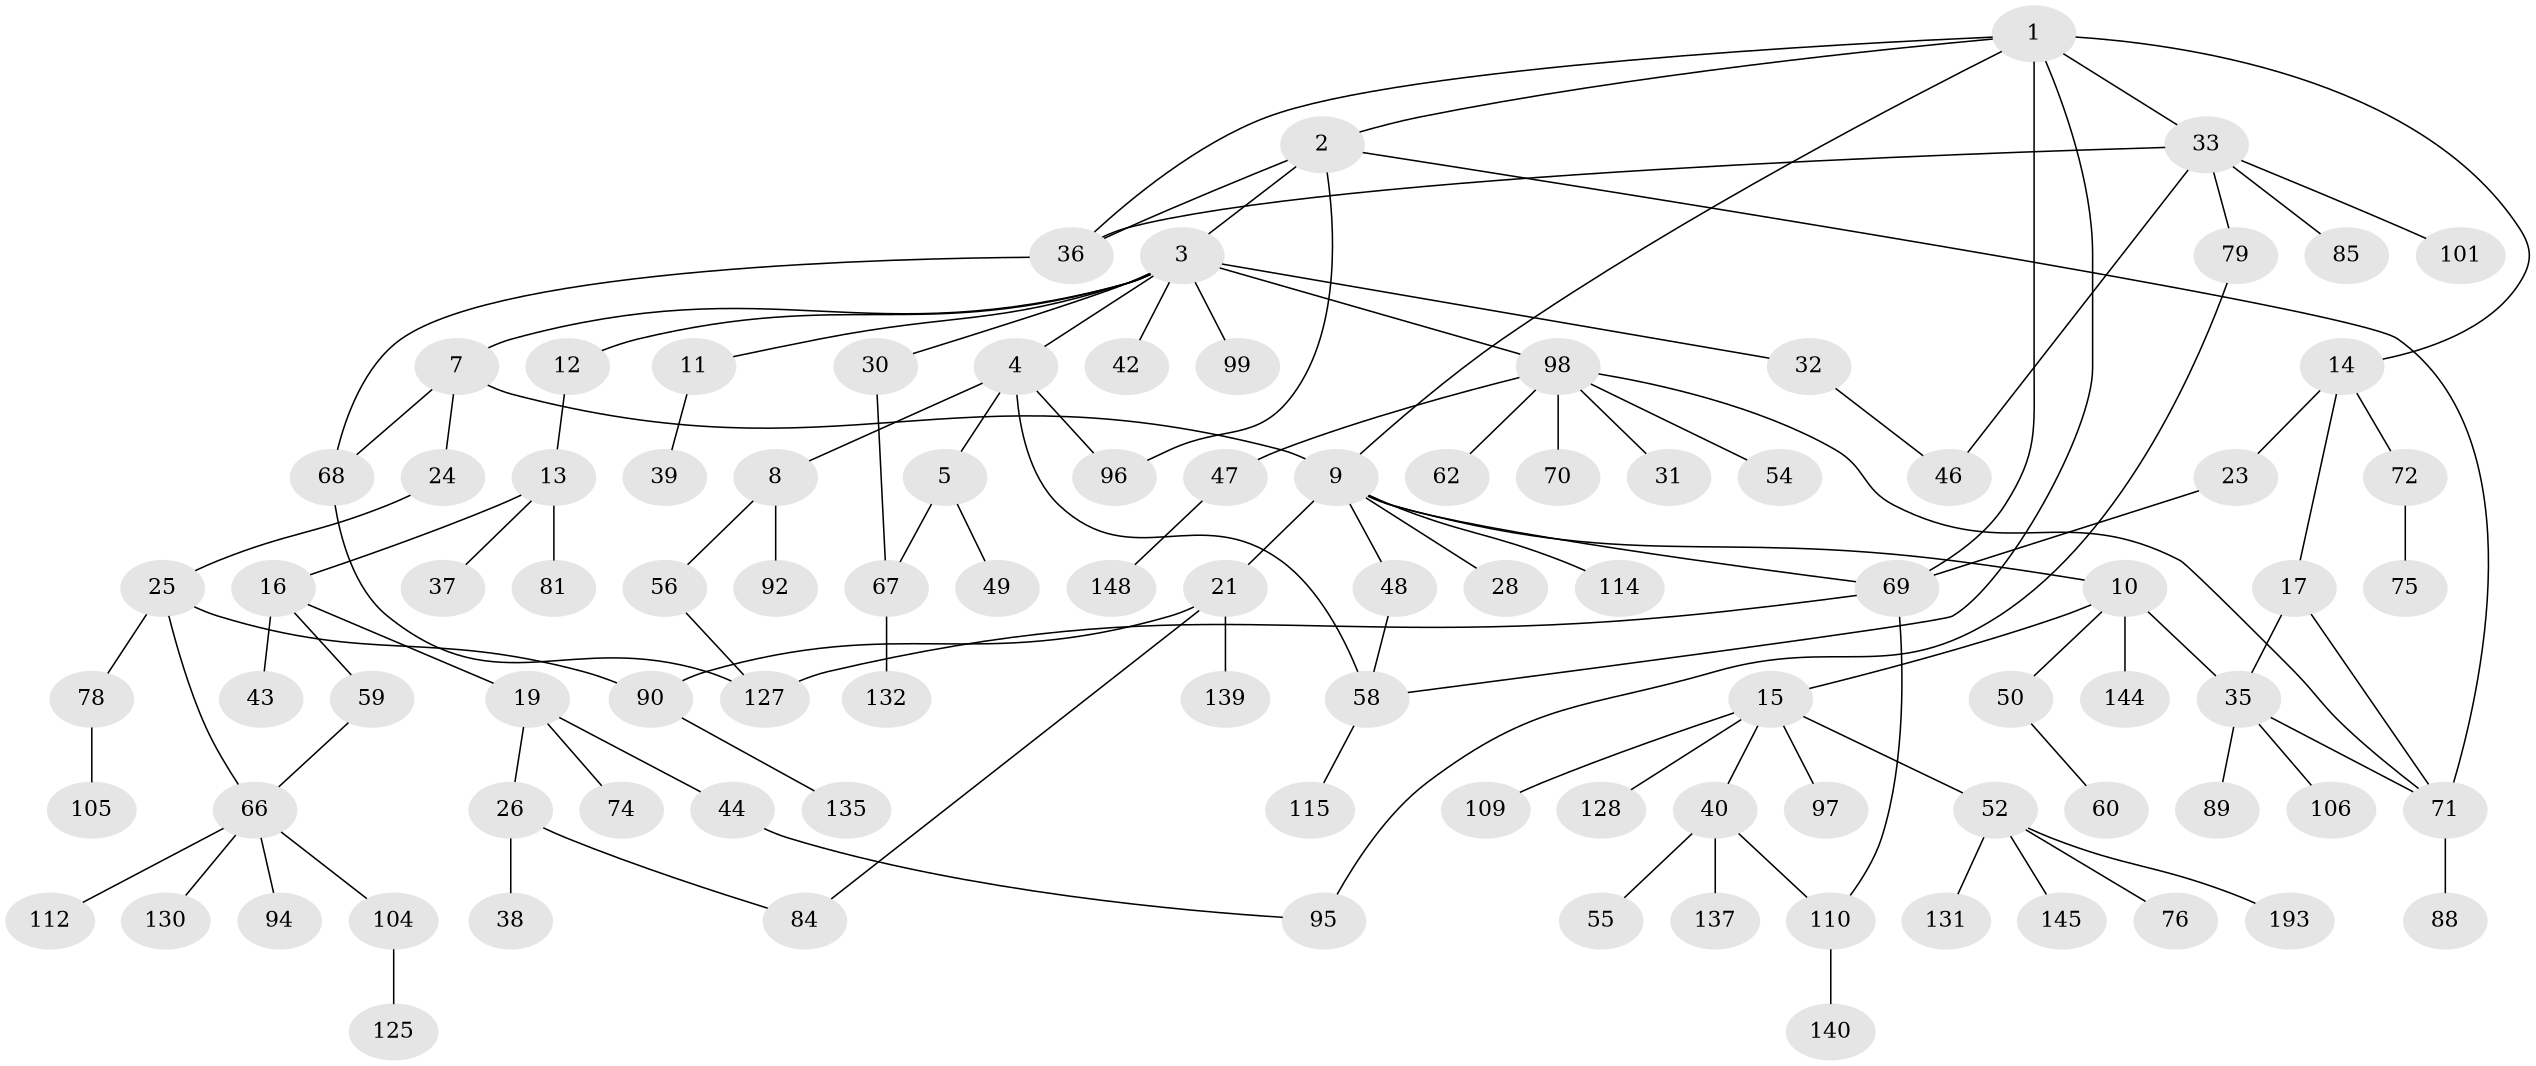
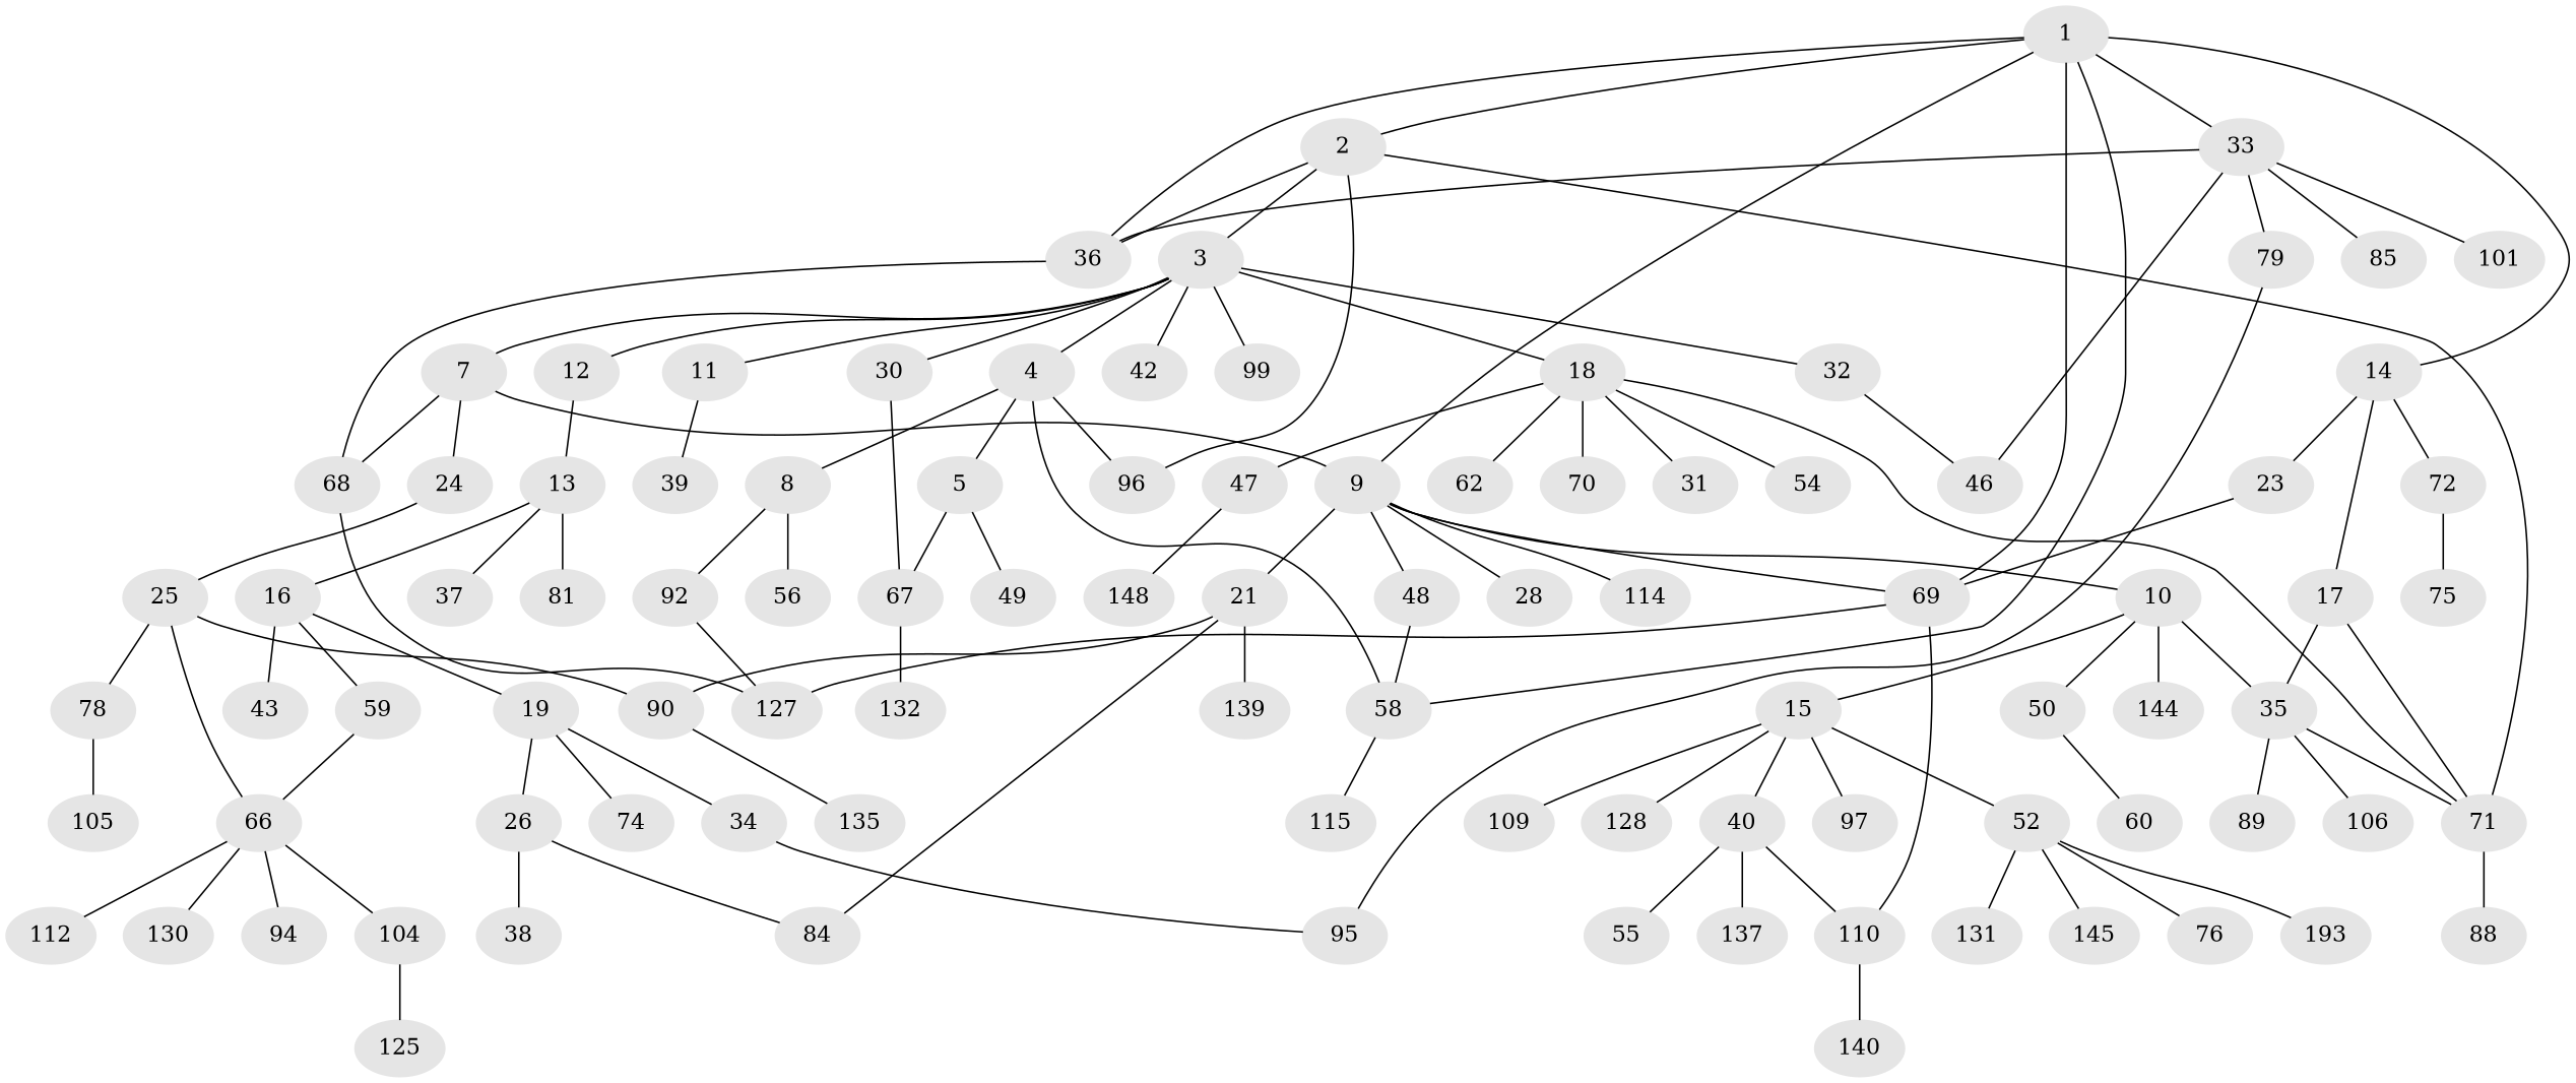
  graph {
    node [color=gray90 style=filled]
    1 [super="+124"]
    2 [super="+22"]
    9 [super="+100"]
    14 [super="+64"]
    33 [super="+45"]
    36 [super="+83"]
    58 [super="+107"]
    69 [super="+121"]
    3 [super="+6"]
    71 [super="+73"]
    96
    10 [super="+86"]
    21 [super="+141"]
    28 [super="+120"]
    48 [super="+65"]
    114
    17 [super="+57"]
    23 [super="+77"]
    72 [super="+146"]
    46 [super="+119"]
    79 [super="+122"]
    85
    101
    68 [super="+116"]
    115
    110 [super="+138"]
    127 [super="+136"]
    4 [super="+111"]
    7 [super="+108"]
    11 [super="+20"]
    12
-   18 [super="+27" label=98]
+   18 [super="+27"]
    30
    32 [super="+134"]
    42
    99
    88 [super="+129"]
    5 [super="+41"]
    8 [super="+29"]
    24
    39
    13 [super="+117"]
    31
    47 [super="+98"]
    54 [super="+118"]
    62
    70
    67 [super="+126"]
    49
    56
    92
    132
    25 [super="+63"]
    15 [super="+80"]
    35 [super="+53"]
    50 [super="+103"]
    144
    84
    90 [super="+133"]
    139
    40 [super="+91"]
    52 [super="+93"]
    97
    109
    128
    89 [super="+143"]
    106
    60 [super="+147"]
    16
    37 [super="+113"]
    81
    19 [super="+61"]
    43 [super="+51"]
    59
    75
    55 [super="+142"]
    137
    76
    n79 [label=193]
    131
    145
    26 [super="+44"]
-   34 [super="+87" label=44]
+   34 [super="+87"]
    74
    66 [super="+102"]
    148
    38
    95
    135
    78 [super="+82"]
    94
    104
    112
    130
    105
    140
    125
    1 -- 2
    1 -- 9
    1 -- 14
    1 -- 33
    1 -- 36
    1 -- 58
    1 -- 69
    2 -- 36
    2 -- 3
    2 -- 71
    2 -- 96
    9 -- 69
    9 -- 10
    9 -- 21
    9 -- 28
    9 -- 48
    9 -- 114
    14 -- 17
    14 -- 23
    14 -- 72
    33 -- 36
    33 -- 46
    33 -- 79
    33 -- 85
    33 -- 101
    36 -- 68
    58 -- 115
    69 -- 110 [weight=2]
    69 -- 127
    3 -- 4
    3 -- 7
    3 -- 11
    3 -- 12
    3 -- 18
    3 -- 30
    3 -- 32
    3 -- 42
    3 -- 99
    71 -- 88
    10 -- 15
    10 -- 35
    10 -- 50
    10 -- 144
    21 -- 84
    21 -- 90
    21 -- 139
    48 -- 58
    17 -- 71
    17 -- 35
    23 -- 69
    72 -- 75
    79 -- 95
    68 -- 127
    110 -- 140
    4 -- 58
    4 -- 96
    4 -- 5
    4 -- 8
    7 -- 9
    7 -- 68
    7 -- 24
    11 -- 39
    12 -- 13
    18 -- 71
    18 -- 31
    18 -- 47
    18 -- 54
    18 -- 62
    18 -- 70
    30 -- 67
    32 -- 46
    5 -- 67
    5 -- 49
    8 -- 56
    8 -- 92
    24 -- 25
    13 -- 16
    13 -- 37
    13 -- 81
    47 -- 148
    67 -- 132
-   56 -- 127
+   92 -- 127
    25 -- 90
    25 -- 66
    25 -- 78
    15 -- 40
    15 -- 52
    15 -- 97
    15 -- 109
    15 -- 128
    35 -- 71
    35 -- 89
    35 -- 106
    50 -- 60
    90 -- 135
    40 -- 110
    40 -- 55
    40 -- 137
    52 -- 76
    52 -- n79
    52 -- 131
    52 -- 145
    16 -- 19
    16 -- 43
    16 -- 59
    19 -- 26
    19 -- 34
    19 -- 74
    59 -- 66
    26 -- 84
    26 -- 38
    34 -- 95
    66 -- 94
    66 -- 104
    66 -- 112
    66 -- 130
    78 -- 105
    104 -- 125
  }
